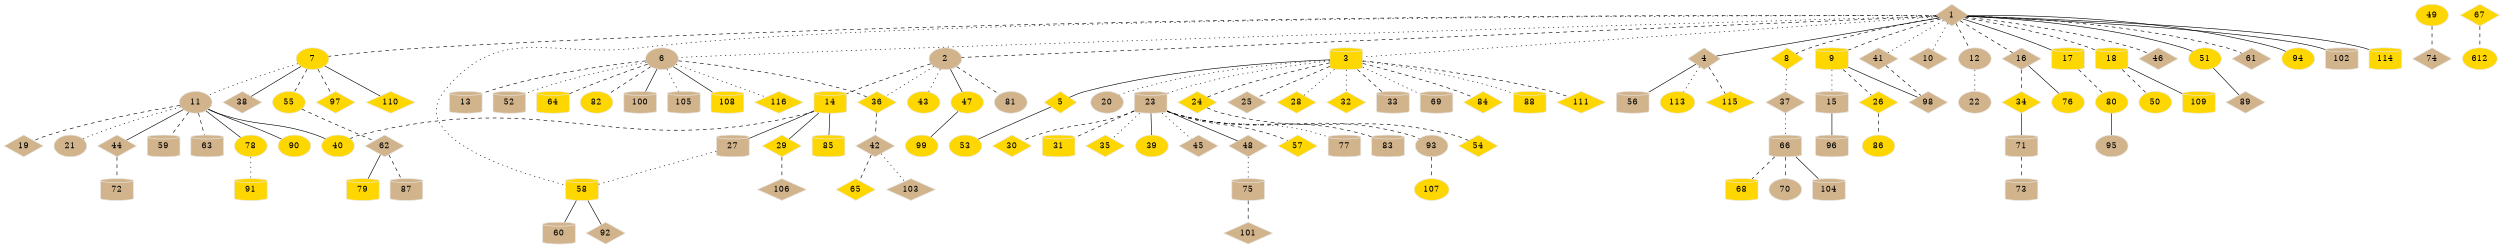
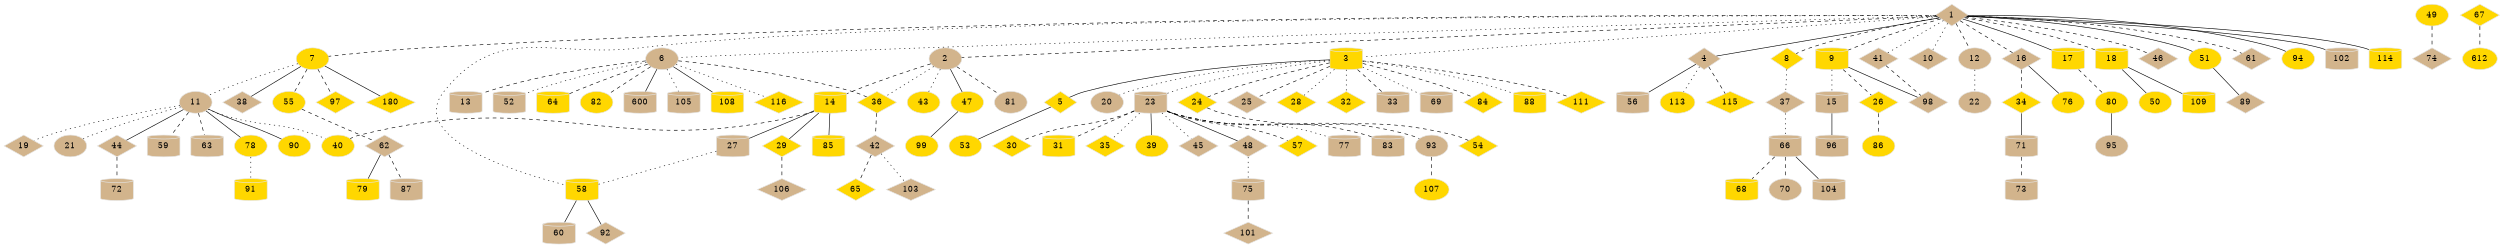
  graph {
    node [color=gray90 fillcolor=tan shape=diamond style=filled]
    edge [style=dashed]
    1
    2 [shape=ellipse]
    3 [fillcolor=gold shape=cylinder]
    4
    6 [shape=ellipse]
    7 [fillcolor=gold shape=ellipse]
    8 [fillcolor=gold]
    9 [fillcolor=gold shape=cylinder]
    10
    12 [shape=ellipse]
    16
    17 [fillcolor=gold shape=cylinder]
    18 [fillcolor=gold shape=cylinder]
    41
    46
    51 [fillcolor=gold shape=ellipse]
    58 [fillcolor=gold shape=cylinder]
    61
    94 [fillcolor=gold shape=ellipse]
    102 [shape=cylinder]
    114 [fillcolor=gold shape=cylinder]
    14 [fillcolor=gold shape=cylinder]
    36 [fillcolor=gold]
    43 [fillcolor=gold shape=ellipse]
    47 [fillcolor=gold shape=ellipse]
    81 [shape=ellipse]
    5 [fillcolor=gold]
    20 [shape=ellipse]
    23 [shape=cylinder]
    24 [fillcolor=gold]
    25
    28 [fillcolor=gold]
    32 [fillcolor=gold]
    33 [shape=cylinder]
    69 [shape=cylinder]
    84 [fillcolor=gold]
    88 [fillcolor=gold shape=cylinder]
    111 [fillcolor=gold]
    56 [shape=cylinder]
    113 [fillcolor=gold shape=ellipse]
    115 [fillcolor=gold]
    13 [shape=cylinder]
    52 [shape=cylinder]
    64 [fillcolor=gold shape=cylinder]
    82 [fillcolor=gold shape=ellipse]
-   100 [shape=cylinder]
+   100 [shape=cylinder label=600]
    105 [shape=cylinder]
    108 [fillcolor=gold shape=cylinder]
    116 [fillcolor=gold]
    11 [shape=ellipse]
    38
    55 [fillcolor=gold shape=ellipse]
    97 [fillcolor=gold]
-   110 [fillcolor=gold]
+   110 [fillcolor=gold label=180]
    37
    15 [shape=cylinder]
    26 [fillcolor=gold]
    98
    22 [shape=ellipse]
    34 [fillcolor=gold]
    76 [fillcolor=gold shape=ellipse]
    80 [fillcolor=gold shape=ellipse]
    50 [fillcolor=gold shape=ellipse]
    109 [fillcolor=gold shape=cylinder]
    89
    60 [shape=cylinder]
    92
    40 [fillcolor=gold shape=ellipse]
    27 [shape=cylinder]
    29 [fillcolor=gold]
    85 [fillcolor=gold shape=cylinder]
    42
    99 [fillcolor=gold shape=ellipse]
    49 [fillcolor=gold shape=ellipse]
    74
    53 [fillcolor=gold shape=ellipse]
    30 [fillcolor=gold]
    31 [fillcolor=gold shape=cylinder]
    35 [fillcolor=gold]
    39 [fillcolor=gold shape=ellipse]
    45
    48
    57 [fillcolor=gold]
    77 [shape=cylinder]
    83 [shape=cylinder]
    93 [shape=ellipse]
    54 [fillcolor=gold]
    n88 [fillcolor=gold label=612 shape=ellipse]
    67 [fillcolor=gold]
    19
    21 [shape=ellipse]
    44
    59 [shape=cylinder]
    63 [shape=cylinder]
    78 [fillcolor=gold shape=ellipse]
    90 [fillcolor=gold shape=ellipse]
    62
    66 [shape=cylinder]
    96 [shape=cylinder]
    86 [fillcolor=gold shape=ellipse]
    72 [shape=cylinder]
    91 [fillcolor=gold shape=cylinder]
    106
    71 [shape=cylinder]
    95 [shape=ellipse]
    75 [shape=cylinder]
    107 [fillcolor=gold shape=ellipse]
    73 [shape=cylinder]
    65 [fillcolor=gold]
    103
    68 [fillcolor=gold shape=cylinder]
    70 [shape=ellipse]
    104 [shape=cylinder]
    101
    79 [fillcolor=gold shape=cylinder]
    87 [shape=cylinder]
    1 -- 2
    1 -- 3 [style=dotted]
    1 -- 4 [style=solid]
    1 -- 6 [style=dotted]
    1 -- 7
    1 -- 8
    1 -- 9
    1 -- 10 [style=dotted]
    1 -- 12
    1 -- 16
    1 -- 17 [style=solid]
    1 -- 18
    1 -- 41 [style=dotted]
    1 -- 46
    1 -- 51 [style=solid]
    1 -- 58 [style=dotted]
    1 -- 61
    1 -- 94 [style=solid]
    1 -- 102 [style=solid]
    1 -- 114 [style=solid]
    2 -- 14
    2 -- 36 [style=dotted]
    2 -- 43 [style=dotted]
    2 -- 47 [style=solid]
    2 -- 81
    3 -- 5 [style=solid]
    3 -- 20 [style=dotted]
    3 -- 23 [style=dotted]
    3 -- 24
    3 -- 25
    3 -- 28 [style=dotted]
    3 -- 32 [style=dotted]
    3 -- 33
    3 -- 69 [style=dotted]
    3 -- 84
    3 -- 88 [style=dotted]
    3 -- 111
    4 -- 56 [style=solid]
    4 -- 113 [style=dotted]
    4 -- 115
    6 -- 36
    6 -- 13
    6 -- 52 [style=dotted]
    6 -- 64
    6 -- 82
    6 -- 100 [style=solid]
    6 -- 105 [style=dotted]
    6 -- 108 [style=solid]
    6 -- 116 [style=dotted]
    7 -- 11 [style=dotted]
    7 -- 38 [style=solid]
    7 -- 55
    7 -- 97
    7 -- 110 [style=solid]
    8 -- 37 [style=dotted]
    9 -- 15 [style=dotted]
    9 -- 26
    9 -- 98 [style=solid]
    12 -- 22 [style=dotted]
    16 -- 34
    16 -- 76 [style=solid]
    17 -- 80
-   18 -- 50
+   18 -- 50 [style=solid]
    18 -- 109 [style=solid]
    41 -- 98
    51 -- 89 [style=solid]
    58 -- 60 [style=solid]
    58 -- 92 [style=solid]
    14 -- 40
    14 -- 27 [style=solid]
    14 -- 29 [style=solid]
    14 -- 85 [style=solid]
    36 -- 42
    47 -- 99 [style=solid]
    5 -- 53 [style=solid]
    23 -- 30
    23 -- 31
    23 -- 35 [style=dotted]
    23 -- 39 [style=solid]
    23 -- 45 [style=dotted]
    23 -- 48 [style=solid]
    23 -- 57
    23 -- 77 [style=dotted]
    23 -- 83
    23 -- 93
    24 -- 54
-   11 -- 40 [style=solid]
-   11 -- 19
+   11 -- 40 [style=dotted]
+   11 -- 19 [style=dotted]
    11 -- 21 [style=dotted]
    11 -- 44 [style=solid]
    11 -- 59
    11 -- 63
    11 -- 78 [style=solid]
    11 -- 90 [style=solid]
    55 -- 62
    37 -- 66 [style=dotted]
    15 -- 96 [style=solid]
    26 -- 86
    34 -- 71 [style=solid]
    80 -- 95 [style=solid]
    27 -- 58 [style=dotted]
    29 -- 106
    42 -- 65
    42 -- 103 [style=dotted]
    49 -- 74
    48 -- 75 [style=dotted]
    93 -- 107
    67 -- n88
    44 -- 72
    78 -- 91 [style=dotted]
    62 -- 79 [style=solid]
    62 -- 87
    66 -- 68
    66 -- 70
    66 -- 104 [style=solid]
    71 -- 73
    75 -- 101
  }
